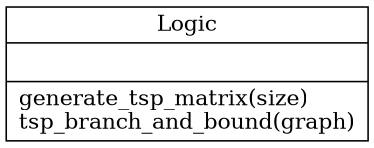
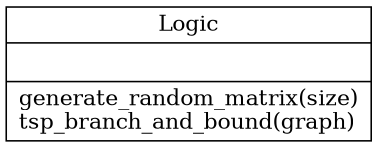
  digraph {
    rankdir=BT
-   n1 [color=black fontcolor=black label=<{Logic|<br ALIGN="LEFT"/>|generate_tsp_matrix(size)<br ALIGN="LEFT"/>tsp_branch_and_bound(graph)<br ALIGN="LEFT"/>}> shape=record style=solid]
+   n1 [color=black fontcolor=black label=<{Logic|<br ALIGN="LEFT"/>|generate_random_matrix(size)<br ALIGN="LEFT"/>tsp_branch_and_bound(graph)<br ALIGN="LEFT"/>}> shape=record style=solid]
  }
